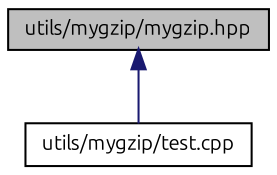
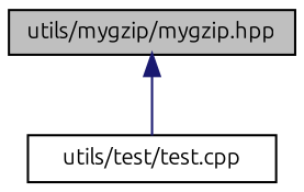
  digraph {
    fontname=Ubuntu
    node [color=black fontname=Ubuntu fontsize=10 shape=record style=filled]
    n1 [fillcolor=grey75 fontcolor=black height=0.2 label="utils/mygzip/mygzip.hpp" width=0.4]
-   n2 [fillcolor=white height=0.2 label="utils/mygzip/test.cpp" width=0.4]
+   n2 [fillcolor=white height=0.2 label="utils/test/test.cpp" width=0.4]
    n1 -> n2 [color=midnightblue dir=back fontname=Ubuntu fontsize=10 labelfontname=Helvetica labelfontsize=10 style=solid]
  }
